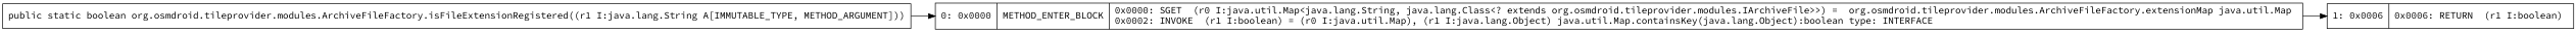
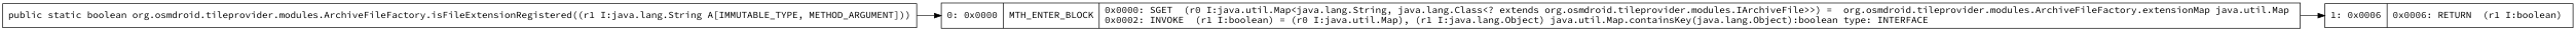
  digraph {
    rankdir=LR
    fontname="Source Code Pro"
    node [shape=record fontname="Source Code Pro"]
    edge [fontname="Source Code Pro"]
-   n1 [label="{0\:\ 0x0000|METHOD_ENTER_BLOCK\l|0x0000: SGET  (r0 I:java.util.Map\<java.lang.String, java.lang.Class\<? extends org.osmdroid.tileprovider.modules.IArchiveFile\>\>) =  org.osmdroid.tileprovider.modules.ArchiveFileFactory.extensionMap java.util.Map \l0x0002: INVOKE  (r1 I:boolean) = (r0 I:java.util.Map), (r1 I:java.lang.Object) java.util.Map.containsKey(java.lang.Object):boolean type: INTERFACE \l}"]
+   n1 [label="{0\:\ 0x0000|MTH_ENTER_BLOCK\l|0x0000: SGET  (r0 I:java.util.Map\<java.lang.String, java.lang.Class\<? extends org.osmdroid.tileprovider.modules.IArchiveFile\>\>) =  org.osmdroid.tileprovider.modules.ArchiveFileFactory.extensionMap java.util.Map \l0x0002: INVOKE  (r1 I:boolean) = (r0 I:java.util.Map), (r1 I:java.lang.Object) java.util.Map.containsKey(java.lang.Object):boolean type: INTERFACE \l}"]
    n2 [label="{1\:\ 0x0006|0x0006: RETURN  (r1 I:boolean) \l}"]
    n3 [label="{public static boolean org.osmdroid.tileprovider.modules.ArchiveFileFactory.isFileExtensionRegistered((r1 I:java.lang.String A[IMMUTABLE_TYPE, METHOD_ARGUMENT])) }"]
    n1 -> n2
    n3 -> n1
  }
